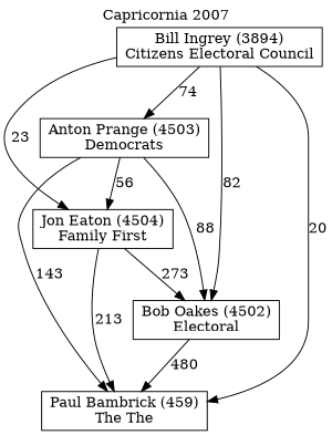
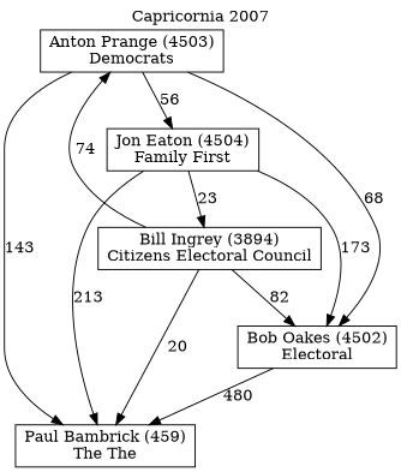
  digraph {
    label="Capricornia 2007"
    labelloc=t
    mclimit=10
    node [shape=box]
    n1 [label="Anton Prange (4503)\nDemocrats"]
    n2 [label="Bob Oakes (4502)\nElectoral"]
    n3 [label="Jon Eaton (4504)\nFamily First"]
    n4 [label="Paul Bambrick (459)\nThe The"]
    n5 [label="Bill Ingrey (3894)\nCitizens Electoral Council"]
-   n1 -> n2 [label=88]
+   n1 -> n2 [label=68]
    n1 -> n3 [label=56]
    n1 -> n4 [label=143]
    n2 -> n4 [label=480]
-   n3 -> n2 [label=273]
+   n3 -> n2 [label=173]
    n3 -> n4 [label=213]
    n5 -> n1 [label=74]
    n5 -> n2 [label=82]
-   n5 -> n3 [label=23]
+   n3 -> n5 [label=23]
    n5 -> n4 [label=20]
  }
